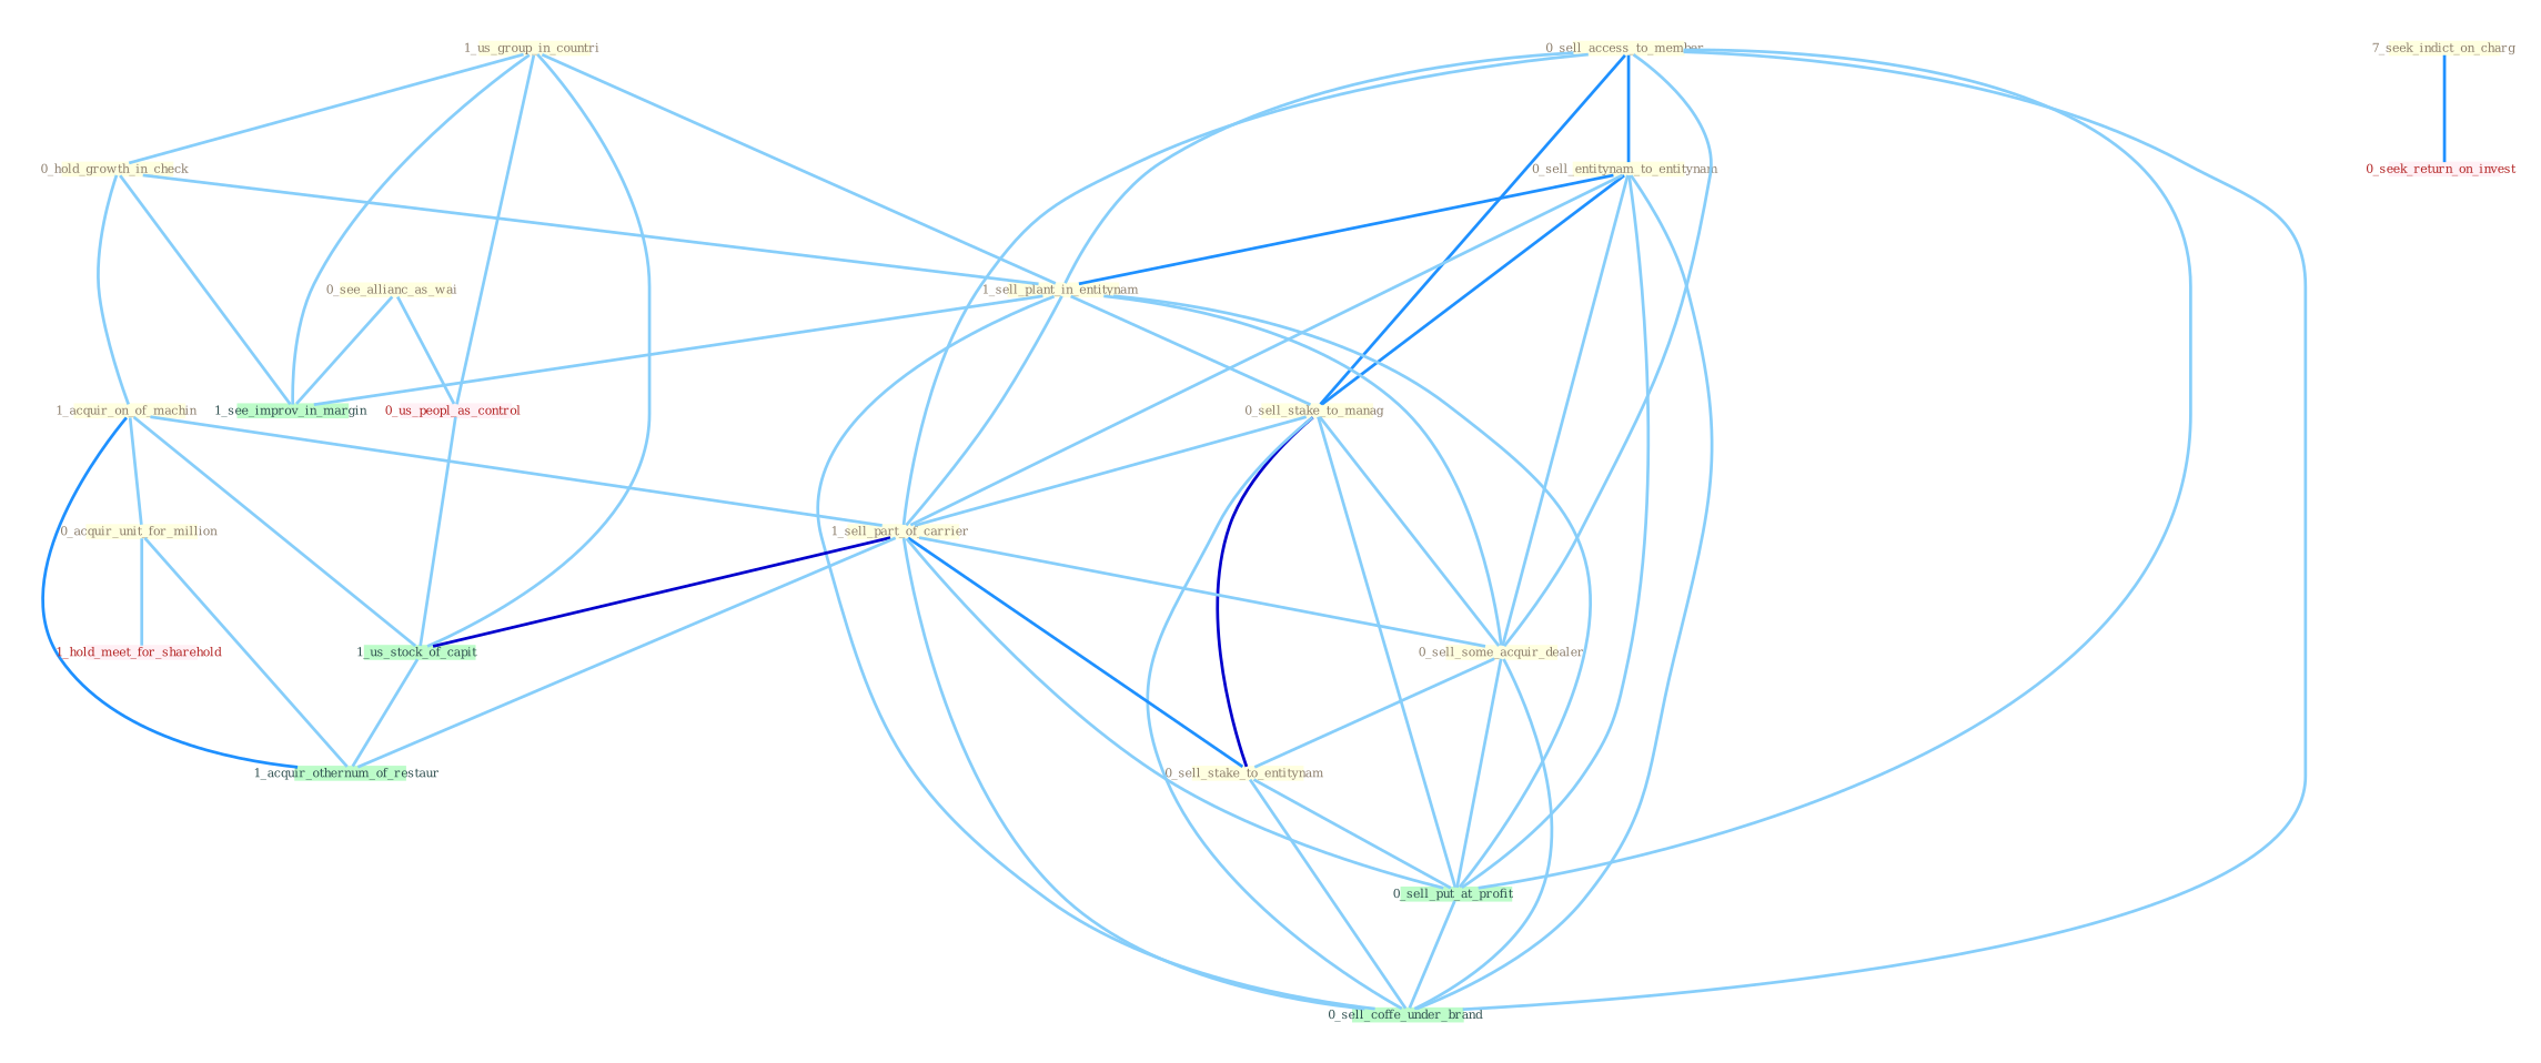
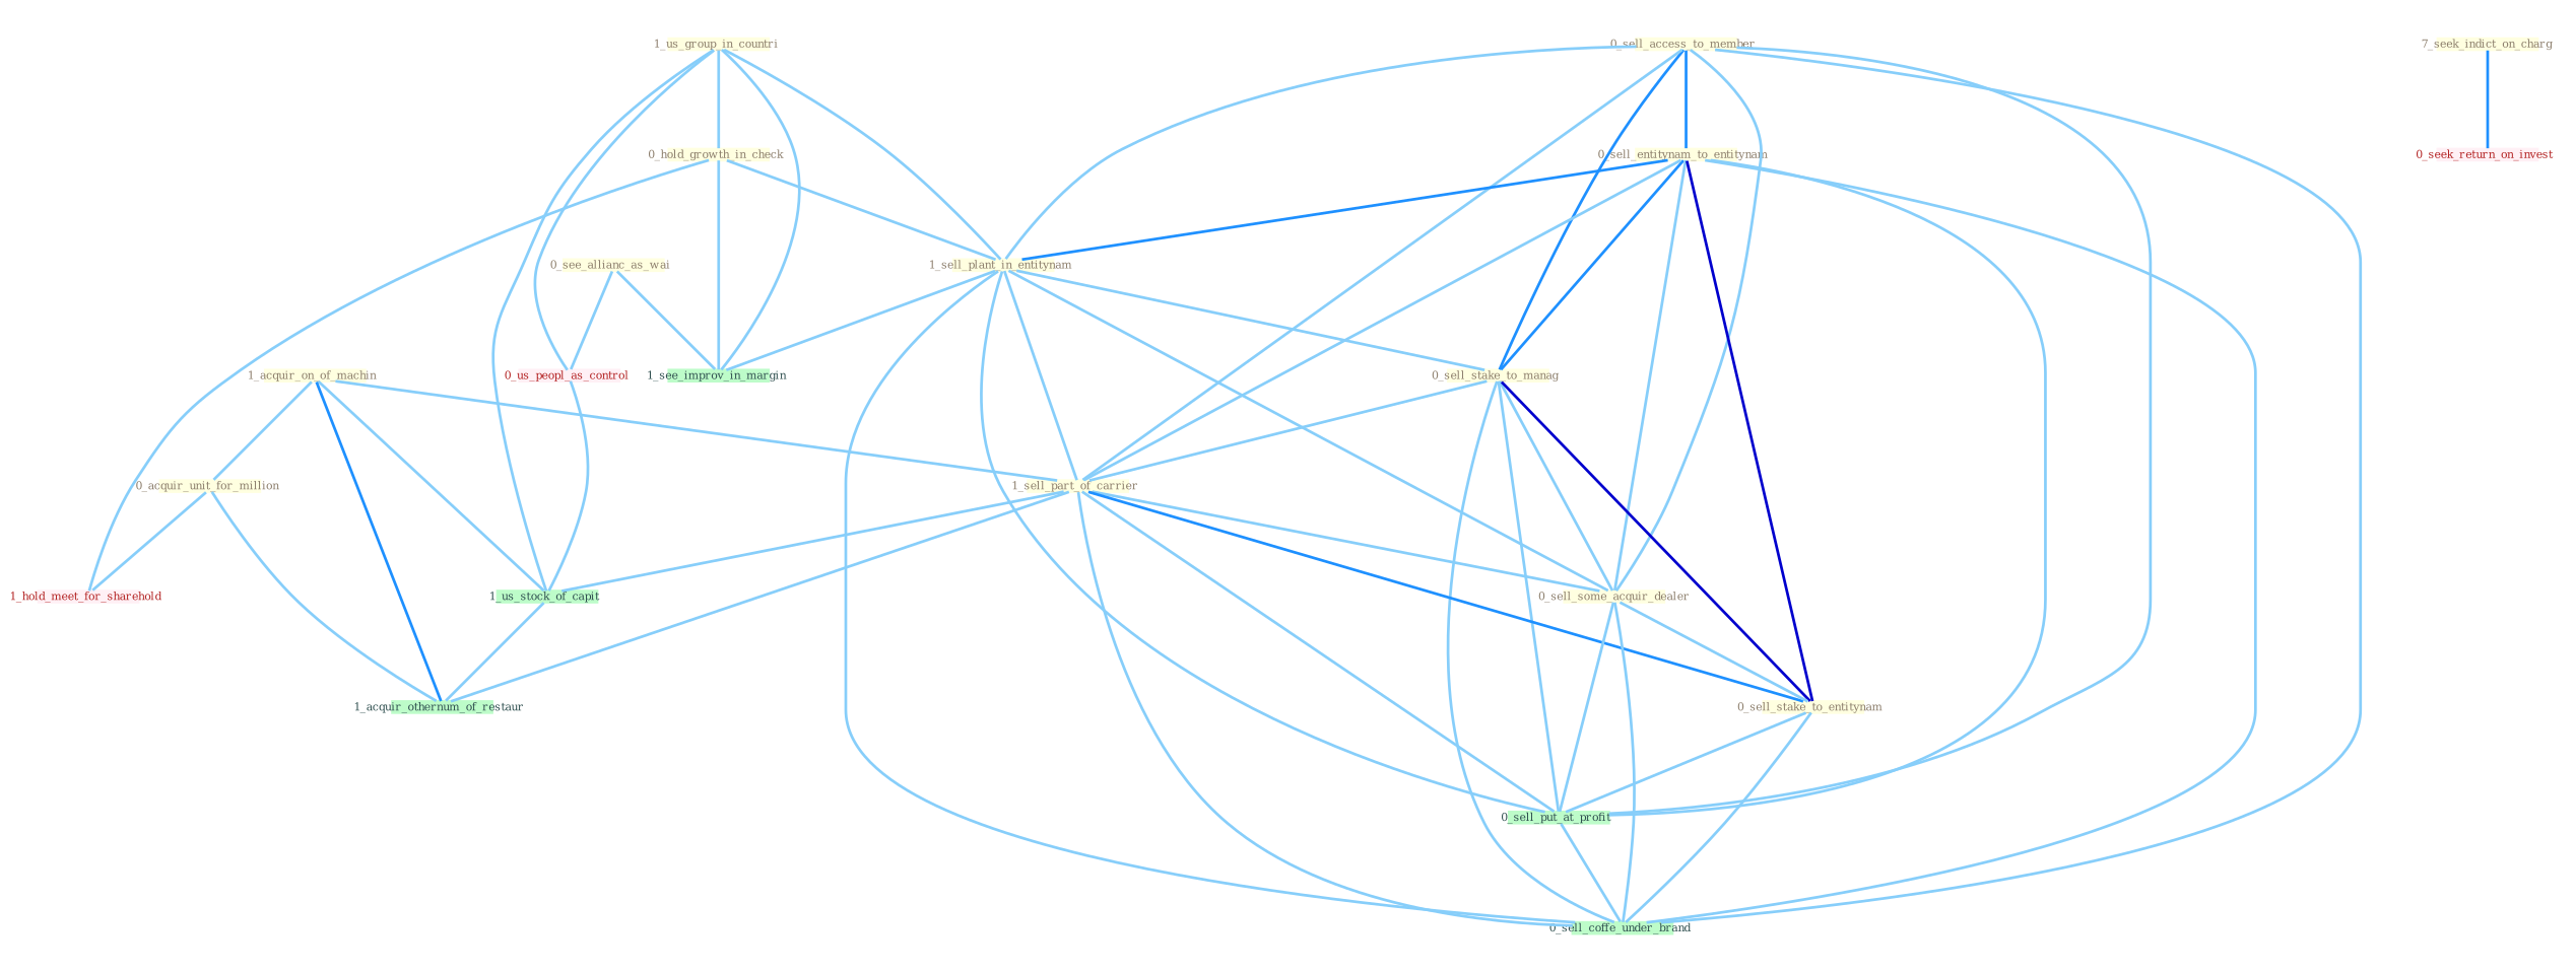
  graph {
    node [color="#ffffe0" fixedsize=true fontcolor="#8b7d6b" fontsize=4 shape=polygon style=filled]
    edge [color="#87cefa" w=1]
    "1_acquir_on_of_machin " [height=.06 width=.5]
    "1_us_group_in_countri " [height=.06 width=.5]
    "0_sell_access_to_member " [height=.06 width=.5]
    "0_acquir_unit_for_million " [height=.06 width=.5]
    "0_hold_growth_in_check " [height=.06 width=.5]
    "0_sell_entitynam_to_entitynam " [height=.06 width=.5]
    "1_sell_plant_in_entitynam " [height=.06 width=.5]
    "0_sell_stake_to_manag " [height=.06 width=.5]
    "0_see_allianc_as_wai " [height=.06 width=.5]
    "1_sell_part_of_carrier " [height=.06 width=.5]
    n11 [height=.06 label="0_sell_some_acquir_dealer" width=.5]
    "0_sell_stake_to_entitynam " [height=.06 width=.5]
    n13 [height=.06 label="7_seek_indict_on_charg" width=.5]
    "0_us_peopl_as_control " [color="#fff0f5" fontcolor="#b22222" height=.06 width=.5]
    "0_seek_return_on_invest " [color="#fff0f5" fontcolor="#b22222" height=.06 width=.5]
    "1_hold_meet_for_sharehold " [color="#fff0f5" fontcolor="#b22222" height=.06 width=.5]
    "1_us_stock_of_capit " [color="#BDFCC9" fontcolor="#2f4f4f" height=.06 width=.5]
    "1_acquir_othernum_of_restaur " [color="#BDFCC9" fontcolor="#2f4f4f" height=.06 width=.5]
    "1_see_improv_in_margin " [color="#BDFCC9" fontcolor="#2f4f4f" height=.06 width=.5]
    "0_sell_put_at_profit " [color="#BDFCC9" fontcolor="#2f4f4f" height=.06 width=.5]
    "0_sell_coffe_under_brand " [color="#BDFCC9" fontcolor="#2f4f4f" height=.06 width=.5]
    subgraph sub_1 {
      "1_acquir_on_of_machin "
      "1_us_group_in_countri "
      "0_sell_access_to_member "
      "0_acquir_unit_for_million "
      "0_hold_growth_in_check "
      "0_sell_entitynam_to_entitynam "
      "1_sell_plant_in_entitynam "
      "0_sell_stake_to_manag "
      "0_see_allianc_as_wai "
      "1_sell_part_of_carrier "
      n11
      "0_sell_stake_to_entitynam "
      n13
    }
    subgraph sub_2 {
      "0_us_peopl_as_control "
      "0_seek_return_on_invest "
      "1_hold_meet_for_sharehold "
    }
    "1_acquir_on_of_machin " -- "0_acquir_unit_for_million "
    "1_acquir_on_of_machin " -- "1_sell_part_of_carrier "
    "1_acquir_on_of_machin " -- "1_us_stock_of_capit "
    "1_acquir_on_of_machin " -- "1_acquir_othernum_of_restaur " [color="#1e90ff" w=2]
    "1_us_group_in_countri " -- "0_hold_growth_in_check "
    "1_us_group_in_countri " -- "1_sell_plant_in_entitynam "
    "1_us_group_in_countri " -- "0_us_peopl_as_control "
    "1_us_group_in_countri " -- "1_us_stock_of_capit "
    "1_us_group_in_countri " -- "1_see_improv_in_margin "
    "0_sell_access_to_member " -- "0_sell_entitynam_to_entitynam " [color="#1e90ff" w=2]
    "0_sell_access_to_member " -- "1_sell_plant_in_entitynam "
    "0_sell_access_to_member " -- "0_sell_stake_to_manag " [color="#1e90ff" w=2]
    "0_sell_access_to_member " -- "1_sell_part_of_carrier "
    "0_sell_access_to_member " -- n11
    "0_sell_access_to_member " -- "0_sell_put_at_profit "
    "0_sell_access_to_member " -- "0_sell_coffe_under_brand "
    "0_acquir_unit_for_million " -- "1_hold_meet_for_sharehold "
    "0_acquir_unit_for_million " -- "1_acquir_othernum_of_restaur "
    "0_hold_growth_in_check " -- "1_sell_plant_in_entitynam "
-   "0_hold_growth_in_check " -- "1_acquir_on_of_machin "
+   "0_hold_growth_in_check " -- "1_hold_meet_for_sharehold "
    "0_hold_growth_in_check " -- "1_see_improv_in_margin "
    "0_sell_entitynam_to_entitynam " -- "1_sell_plant_in_entitynam " [color="#1e90ff" w=2]
    "0_sell_entitynam_to_entitynam " -- "0_sell_stake_to_manag " [color="#1e90ff" w=2]
    "0_sell_entitynam_to_entitynam " -- "1_sell_part_of_carrier "
    "0_sell_entitynam_to_entitynam " -- n11
+   "0_sell_entitynam_to_entitynam " -- "0_sell_stake_to_entitynam " [color="#0000cd" w=3]
    "0_sell_entitynam_to_entitynam " -- "0_sell_put_at_profit "
    "0_sell_entitynam_to_entitynam " -- "0_sell_coffe_under_brand "
    "1_sell_plant_in_entitynam " -- "0_sell_stake_to_manag "
    "1_sell_plant_in_entitynam " -- "1_sell_part_of_carrier "
    "1_sell_plant_in_entitynam " -- n11
    "1_sell_plant_in_entitynam " -- "1_see_improv_in_margin "
    "1_sell_plant_in_entitynam " -- "0_sell_put_at_profit "
    "1_sell_plant_in_entitynam " -- "0_sell_coffe_under_brand "
    "0_sell_stake_to_manag " -- "1_sell_part_of_carrier "
    "0_sell_stake_to_manag " -- n11
    "0_sell_stake_to_manag " -- "0_sell_stake_to_entitynam " [color="#0000cd" w=3]
    "0_sell_stake_to_manag " -- "0_sell_put_at_profit "
    "0_sell_stake_to_manag " -- "0_sell_coffe_under_brand "
    "0_see_allianc_as_wai " -- "0_us_peopl_as_control "
    "0_see_allianc_as_wai " -- "1_see_improv_in_margin "
    "1_sell_part_of_carrier " -- n11
    "1_sell_part_of_carrier " -- "0_sell_stake_to_entitynam " [color="#1e90ff"]
-   "1_sell_part_of_carrier " -- "1_us_stock_of_capit " [color="#0000cd"]
+   "1_sell_part_of_carrier " -- "1_us_stock_of_capit "
    "1_sell_part_of_carrier " -- "1_acquir_othernum_of_restaur "
    "1_sell_part_of_carrier " -- "0_sell_put_at_profit "
    "1_sell_part_of_carrier " -- "0_sell_coffe_under_brand "
    n11 -- "0_sell_stake_to_entitynam "
    n11 -- "0_sell_put_at_profit "
    n11 -- "0_sell_coffe_under_brand "
    "0_sell_stake_to_entitynam " -- "0_sell_put_at_profit "
    "0_sell_stake_to_entitynam " -- "0_sell_coffe_under_brand "
    n13 -- "0_seek_return_on_invest " [color="#1e90ff" w=2]
    "0_us_peopl_as_control " -- "1_us_stock_of_capit "
    "1_us_stock_of_capit " -- "1_acquir_othernum_of_restaur "
    "0_sell_put_at_profit " -- "0_sell_coffe_under_brand "
  }
